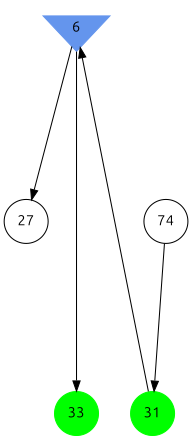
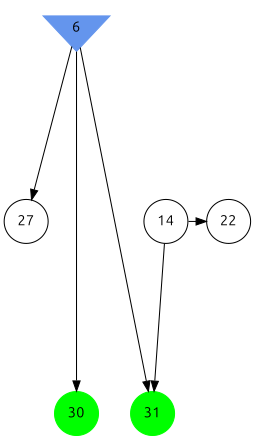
  digraph {
    fontname=Ubuntu
    ranksep=2.0
    node [color=black fontname=Ubuntu shape=circle]
    edge [fontname=Ubuntu]
    6 [color=cornflowerblue shape=invtriangle style=filled]
-   14 [label=74]
+   14
    n3 [label=27]
-   30 [color=green style=filled label=33]
+   22
+   30 [color=green style=filled]
    31 [color=green style=filled]
    subgraph sub_1 {
      rank=same
      6
    }
    subgraph sub_2 {
      rank=same
      14
      n3
+     22
    }
    subgraph sub_3 {
      rank=same
      30
      31
    }
    6 -> n3
    6 -> 30
-   31 -> 6
+   6 -> 31
+   14 -> 22
    14 -> 31
  }
